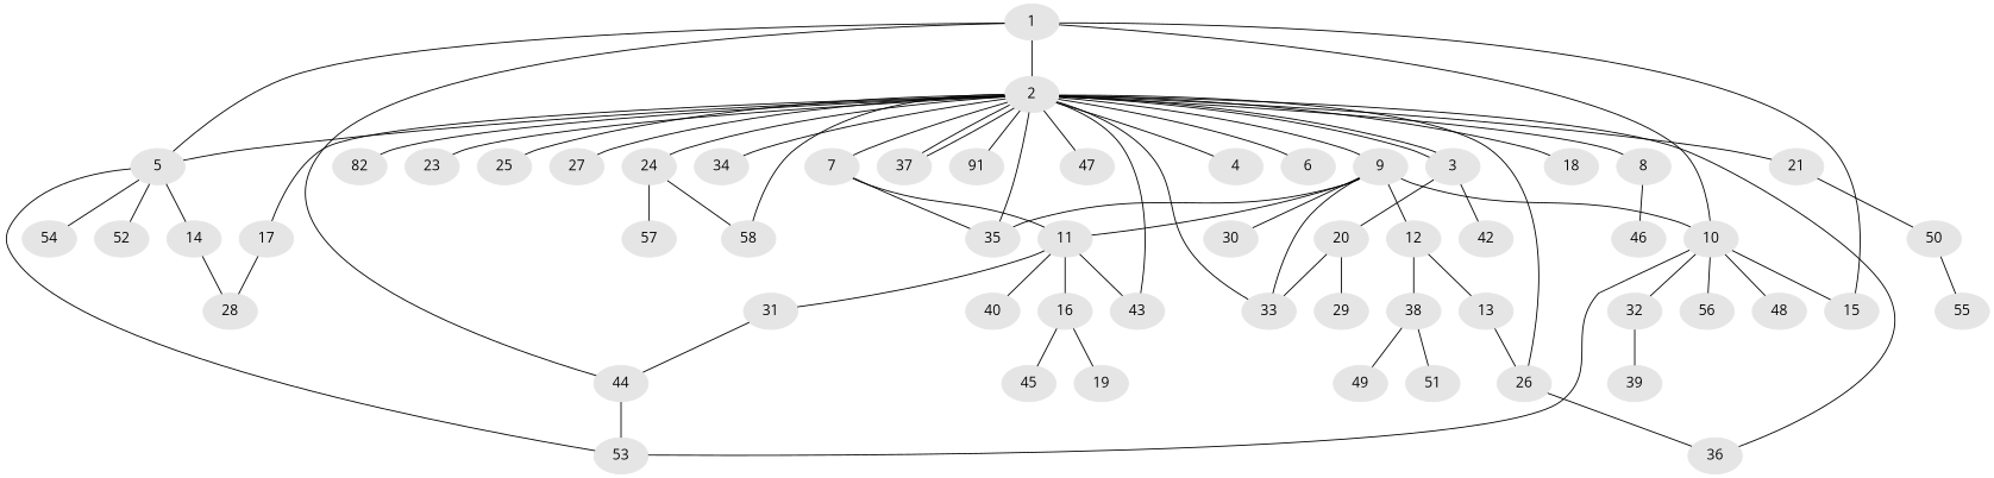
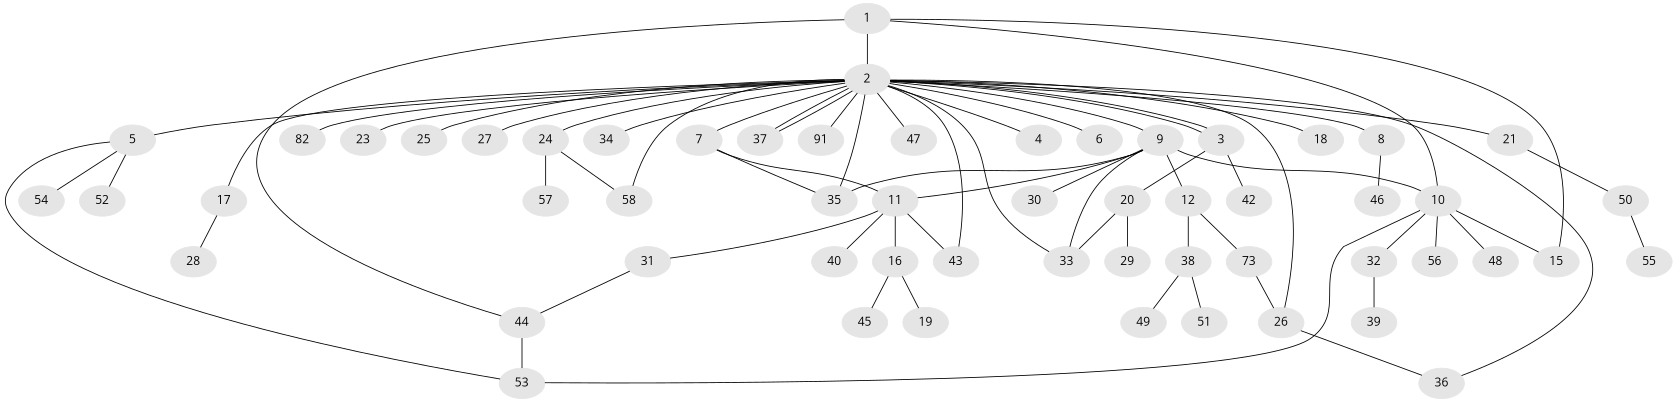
  graph {
    fontname="Open Sans"
    node [color=gray90 fontname="Open Sans" style=filled]
    edge [fontname="Open Sans"]
    1
    2
    5
    10
    15
    44
    3
    4
    6
    7
    8
    9
    17
    18
    21
    n16 [label=82]
    23
    24
    25
    27
    33
    34
    35
    36
    37
    n26 [label=91]
    43
    47
    58
    26
-   14
    52
    53
    54
    32
    48
    56
    20
    42
    11
    46
    12
    30
    28
    50
    57
    29
    16
    31
    40
-   13
+   13 [label=73]
    38
    39
    45
    19
    49
    51
    55
    1 -- 2
-   1 -- 5
    1 -- 10
    1 -- 15
    1 -- 44
    2 -- 5
    2 -- 3
    2 -- 3
    2 -- 4
    2 -- 6
    2 -- 7
    2 -- 8
    2 -- 9
    2 -- 17
    2 -- 18
    2 -- 21
    2 -- n16
    2 -- 23
    2 -- 24
    2 -- 25
    2 -- 27
    2 -- 33
    2 -- 34
    2 -- 35
    2 -- 36
    2 -- 37
    2 -- 37
    2 -- n26
    2 -- 43
    2 -- 47
    2 -- 58
    2 -- 26
-   5 -- 14
    5 -- 52
    5 -- 53
    5 -- 54
    10 -- 15
    10 -- 53
    10 -- 32
    10 -- 48
    10 -- 56
    44 -- 53
    3 -- 20
    3 -- 42
    7 -- 35
    7 -- 11
    8 -- 46
    9 -- 10
    9 -- 33
    9 -- 35
    9 -- 11
    9 -- 12
    9 -- 30
    17 -- 28
    21 -- 50
    24 -- 58
    24 -- 57
    26 -- 36
-   14 -- 28
    32 -- 39
    20 -- 33
    20 -- 29
    11 -- 43
    11 -- 16
    11 -- 31
    11 -- 40
    12 -- 13
    12 -- 38
    50 -- 55
    16 -- 45
    16 -- 19
    31 -- 44
    13 -- 26
    38 -- 49
    38 -- 51
  }
